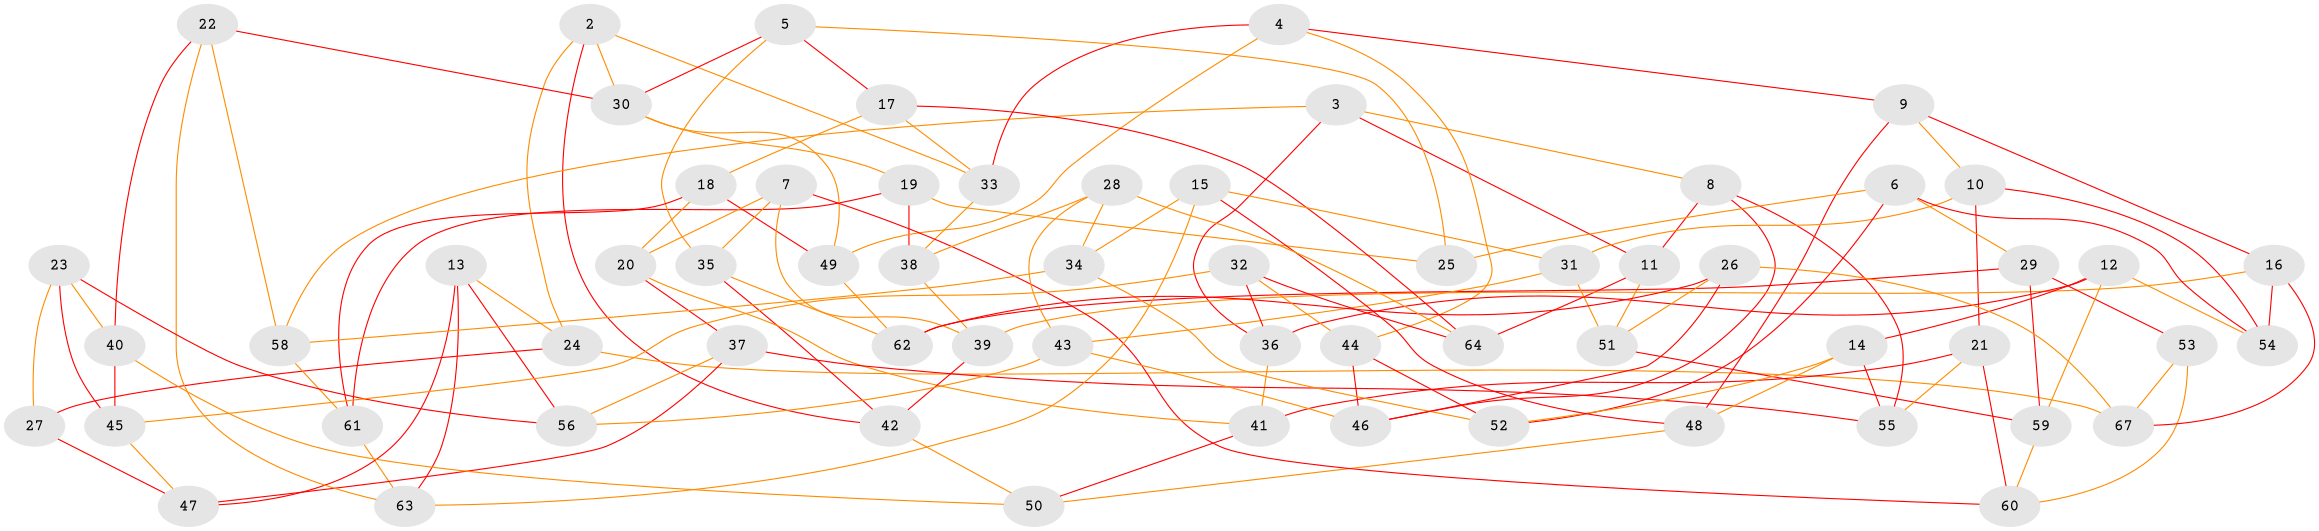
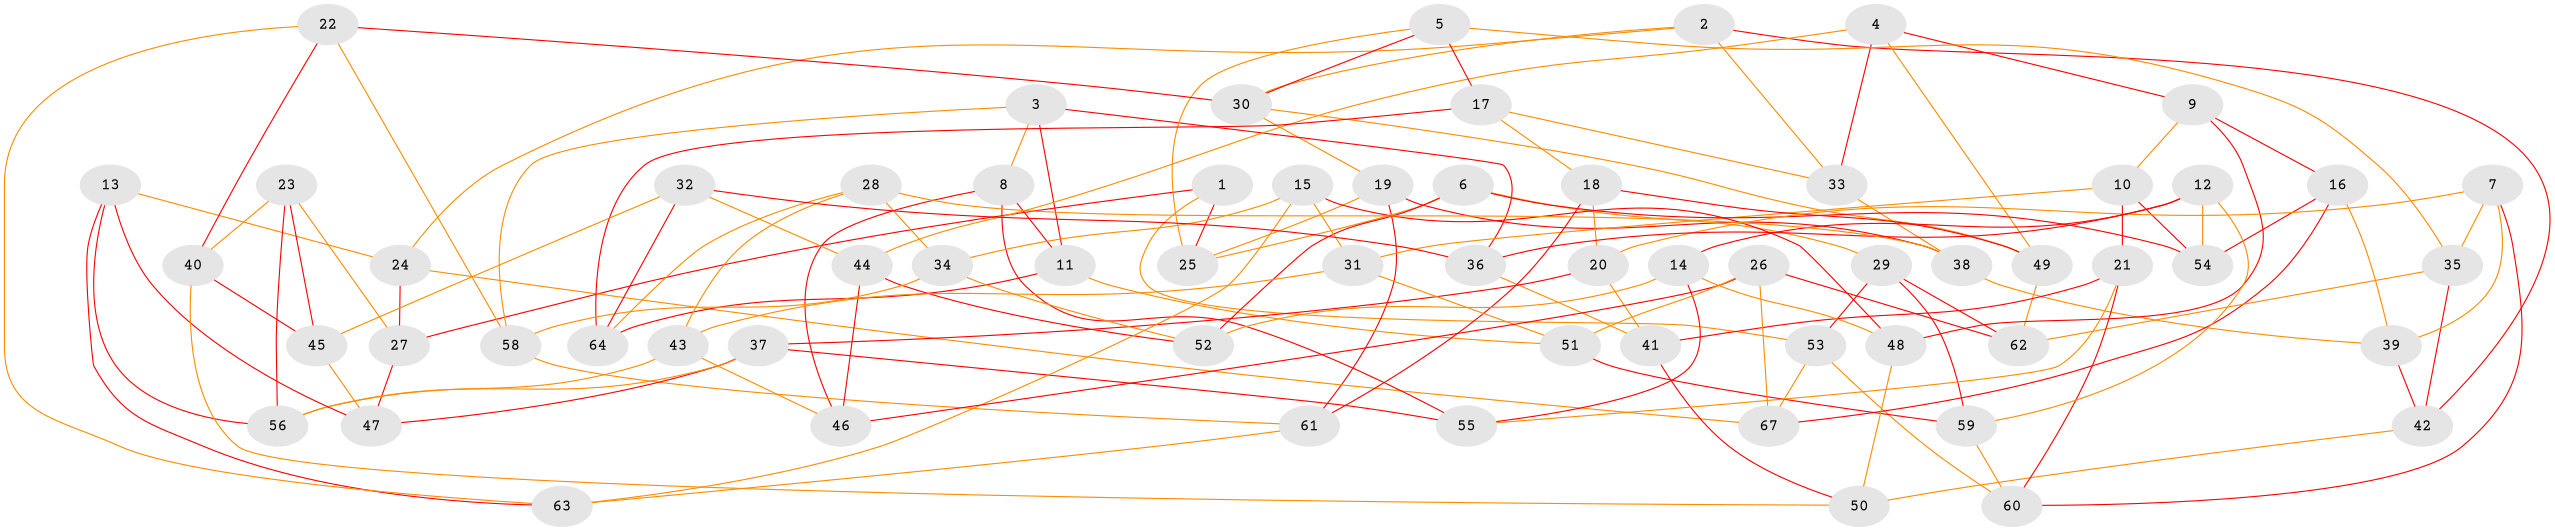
  graph {
    fontname="Courier Prime"
    node [color=gray90 fontname="Courier Prime" style=filled]
    edge [color=darkorange fontname="Courier Prime"]
+   1
    25
    27
    53
    19
    61
    38
    47
    60
    n10 [label=67]
    2
    24
    30
    33
    42
    49
    50
    3
    8
    11
    36
    58
    46
    55
    51
    64
    41
    4
    9
    44
    10
    16
    48
    52
    62
    5
    17
    35
    18
    6
    29
    54
    59
    7
    20
    39
    37
    21
    31
    43
    12
    14
    13
    56
    63
    15
    34
    22
    40
    45
    23
    26
    28
    32
+   1 -- 25 [color=red]
+   1 -- 27 [color=red]
+   1 -- 53
    27 -- 47 [color=red]
    53 -- 60
    53 -- n10
    19 -- 25
    19 -- 61 [color=red]
    19 -- 38 [color=red]
    61 -- 63
    38 -- 39
    2 -- 24
    2 -- 30
    2 -- 33
    2 -- 42 [color=red]
    24 -- 27 [color=red]
    24 -- n10
    30 -- 19
    30 -- 49
    33 -- 38
    42 -- 50
    49 -- 62
    3 -- 8
    3 -- 11 [color=red]
    3 -- 36 [color=red]
    3 -- 58
    8 -- 11 [color=red]
    8 -- 46 [color=red]
    8 -- 55 [color=red]
    11 -- 51
    11 -- 64 [color=red]
    36 -- 41
    58 -- 61
    51 -- 59 [color=red]
    41 -- 50 [color=red]
    4 -- 33 [color=red]
    4 -- 49
    4 -- 9 [color=red]
    4 -- 44
    9 -- 10
    9 -- 16 [color=red]
    9 -- 48 [color=red]
    44 -- 46 [color=red]
    44 -- 52 [color=red]
    10 -- 54 [color=red]
    10 -- 21 [color=red]
    10 -- 31
    16 -- n10 [color=red]
    16 -- 54 [color=red]
    16 -- 39
    48 -- 50
    5 -- 25
    5 -- 30 [color=red]
    5 -- 17 [color=red]
    5 -- 35
    17 -- 33
    17 -- 64 [color=red]
    17 -- 18
    35 -- 42 [color=red]
    35 -- 62
    18 -- 61 [color=red]
    18 -- 49 [color=red]
    18 -- 20
    6 -- 25
    6 -- 52 [color=red]
    6 -- 29
    6 -- 54 [color=red]
    29 -- 53 [color=red]
    29 -- 62 [color=red]
    29 -- 59 [color=red]
    59 -- 60
    7 -- 60 [color=red]
    7 -- 35
    7 -- 20
    7 -- 39
    20 -- 41
    20 -- 37 [color=red]
    39 -- 42 [color=red]
    37 -- 47 [color=red]
    37 -- 55 [color=red]
    37 -- 56
    21 -- 60 [color=red]
    21 -- 55
    21 -- 41 [color=red]
    31 -- 51
    31 -- 43
    43 -- 46
    43 -- 56
    12 -- 36 [color=red]
    12 -- 54
    12 -- 59
    12 -- 14 [color=red]
    14 -- 55 [color=red]
    14 -- 48
    14 -- 52
    13 -- 47 [color=red]
    13 -- 24
    13 -- 56 [color=red]
    13 -- 63 [color=red]
    15 -- 48 [color=red]
    15 -- 31
    15 -- 63
    15 -- 34
    34 -- 58
    34 -- 52
    22 -- 30 [color=red]
    22 -- 58
    22 -- 63
    22 -- 40 [color=red]
    40 -- 50
    40 -- 45 [color=red]
    45 -- 47
    23 -- 27
    23 -- 56 [color=red]
    23 -- 40
    23 -- 45 [color=red]
    26 -- n10
    26 -- 46 [color=red]
    26 -- 51
    26 -- 62 [color=red]
    28 -- 38
    28 -- 64
    28 -- 43
    28 -- 34
    32 -- 36 [color=red]
    32 -- 64 [color=red]
    32 -- 44
    32 -- 45
  }
